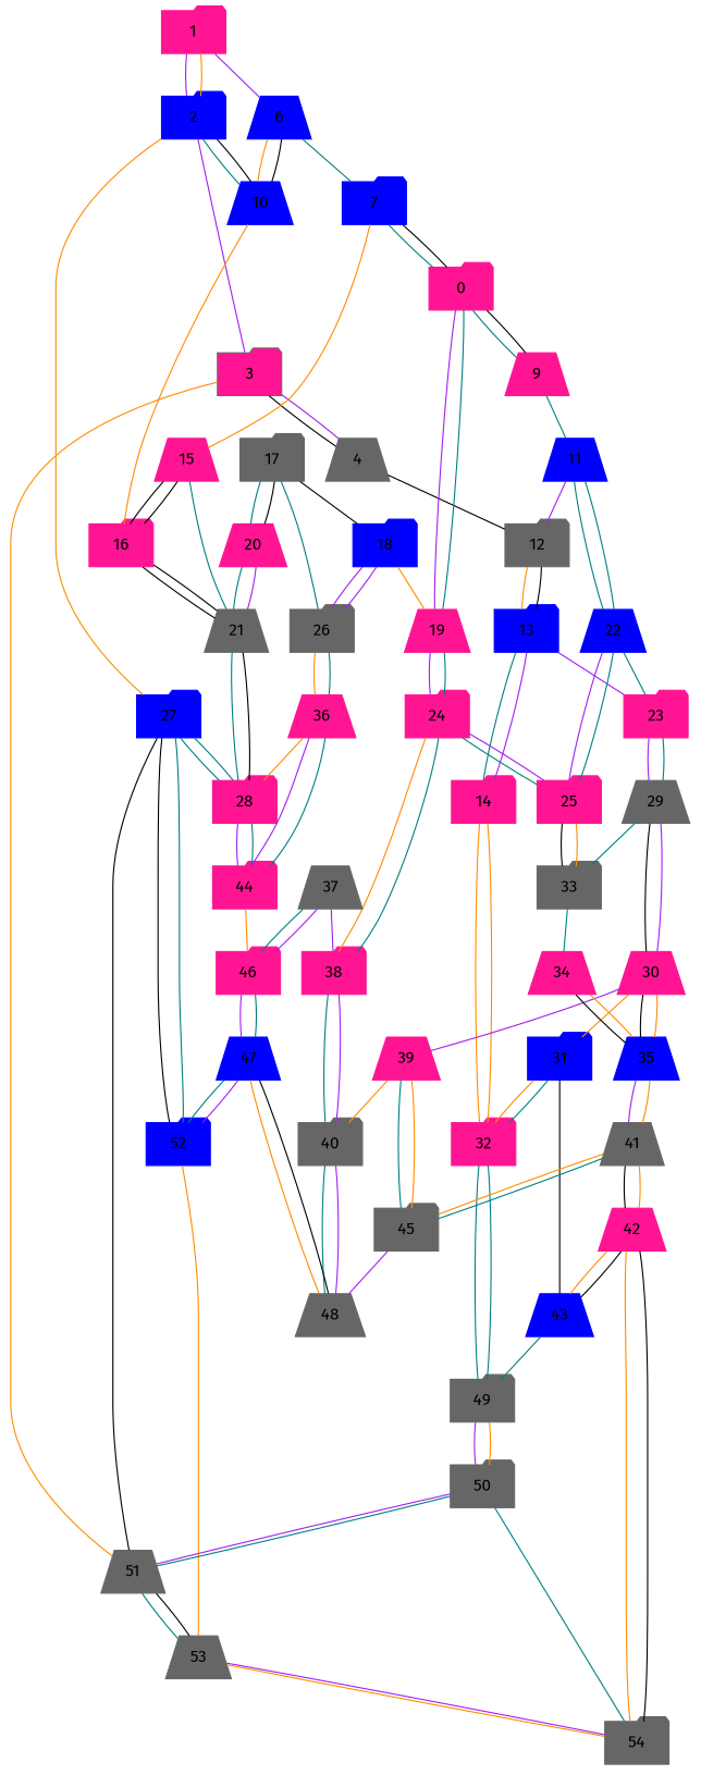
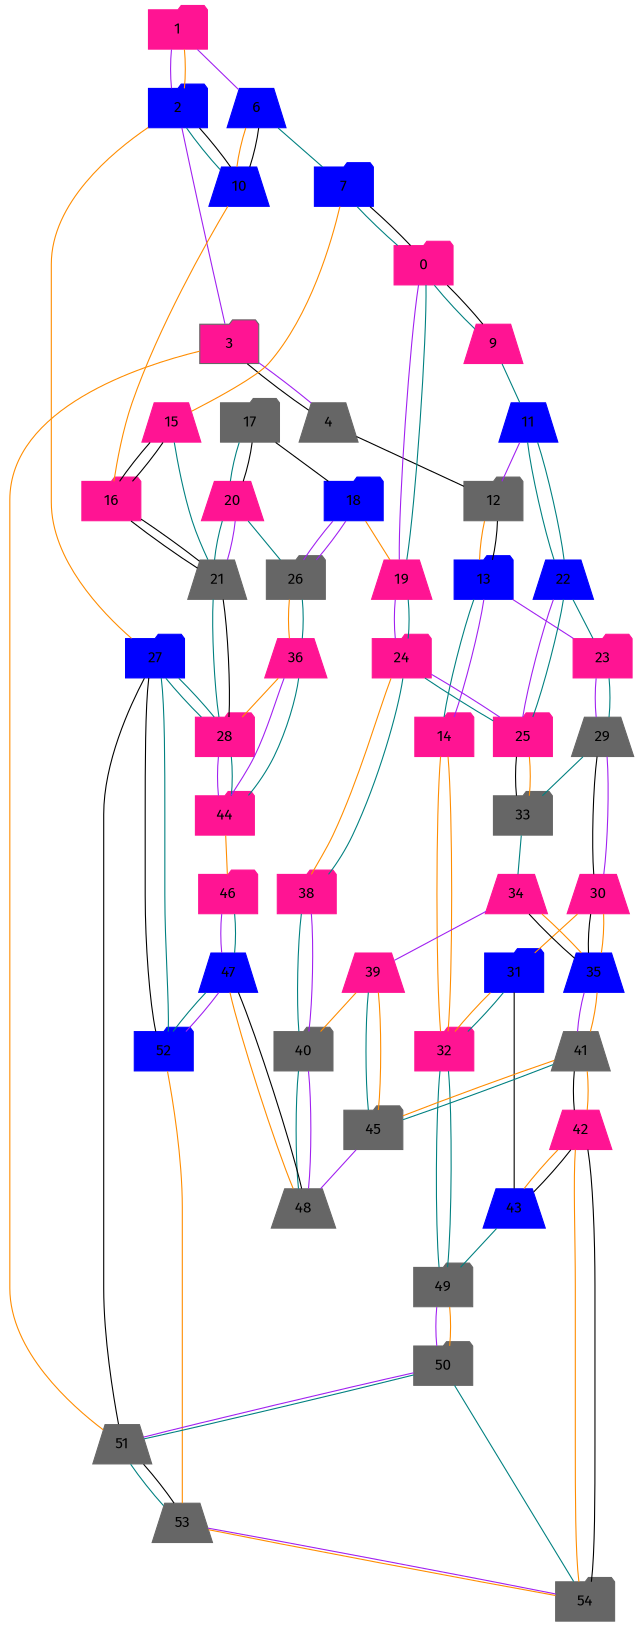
  graph {
    fontname="Fira Sans"
    node [color=deeppink fontname="Fira Sans" shape=folder style=filled]
    edge [color=teal fontname="Fira Sans"]
    2 [color=blue]
    1
    6 [color=blue shape=trapezium]
    3 [color=gray40 fillcolor=deeppink]
    10 [color=blue shape=trapezium]
    27 [color=blue]
    7 [color=blue]
    4 [color=gray40 shape=trapezium]
    51 [color=gray40 shape=trapezium]
    16
    28
    52 [color=blue]
    12 [color=gray40]
    14
    32
    53 [color=gray40 shape=trapezium]
    13 [color=blue]
    9 [shape=trapezium]
    11 [color=blue shape=trapezium]
    n20 [label=0]
    15 [shape=trapezium]
    19 [shape=trapezium]
    21 [color=gray40 shape=trapezium]
    24
    22 [color=blue shape=trapezium]
    23
    25
    29 [color=gray40 shape=trapezium]
    49 [color=gray40]
    17 [color=gray40]
    18 [color=blue]
    20 [shape=trapezium]
    26 [color=gray40]
    36 [shape=trapezium]
    38
    44
    33 [color=gray40]
    30 [shape=trapezium]
    40 [color=gray40]
    34 [shape=trapezium]
    46
    31 [color=blue]
    35 [color=blue shape=trapezium]
    43 [color=blue shape=trapezium]
    41 [color=gray40 shape=trapezium]
    50 [color=gray40]
    39 [shape=trapezium]
    45 [color=gray40]
    42 [shape=trapezium]
-   37 [color=gray40 shape=trapezium]
    47 [color=blue shape=trapezium]
    48 [color=gray40 shape=trapezium]
    54 [color=gray40]
    2 -- 3 [color=purple]
    2 -- 10
    2 -- 10 [color=black]
    2 -- 27 [color=darkorange]
    1 -- 2 [color=purple]
    1 -- 2 [color=darkorange]
    1 -- 6 [color=purple]
    6 -- 10 [color=darkorange]
    6 -- 10 [color=black]
    6 -- 7
    3 -- 4 [color=black]
    3 -- 4 [color=purple]
    3 -- 51 [color=darkorange]
    10 -- 16 [color=darkorange]
    27 -- 51 [color=black]
    27 -- 28
    27 -- 28
    27 -- 52 [color=black]
    27 -- 52
    7 -- n20
    7 -- n20 [color=black]
    7 -- 15 [color=darkorange]
    4 -- 12 [color=black]
    51 -- 53
    51 -- 53 [color=black]
    16 -- 21 [color=black]
    16 -- 21 [color=black]
    28 -- 44 [color=purple]
    28 -- 44
    52 -- 53 [color=darkorange]
    12 -- 13 [color=darkorange]
    12 -- 13 [color=black]
    14 -- 32 [color=darkorange]
    14 -- 32 [color=darkorange]
    32 -- 49
    32 -- 49
    53 -- 54 [color=darkorange]
    53 -- 54 [color=purple]
    13 -- 14
    13 -- 14 [color=purple]
    13 -- 23 [color=purple]
    9 -- 11
    11 -- 12 [color=purple]
    11 -- 22
    11 -- 22
    n20 -- 9
    n20 -- 9 [color=black]
    n20 -- 19 [color=purple]
    n20 -- 19
    15 -- 16 [color=black]
    15 -- 16 [color=black]
    15 -- 21
    19 -- 24 [color=purple]
    19 -- 24
    21 -- 28
    21 -- 28 [color=black]
    24 -- 25
    24 -- 25 [color=purple]
    24 -- 38 [color=darkorange]
    24 -- 38
    22 -- 23
    22 -- 25 [color=purple]
    22 -- 25
    23 -- 29 [color=purple]
    23 -- 29
    25 -- 33 [color=black]
    25 -- 33 [color=darkorange]
    29 -- 33
    29 -- 30 [color=black]
    29 -- 30 [color=purple]
    49 -- 50 [color=purple]
    49 -- 50 [color=darkorange]
    17 -- 18 [color=black]
    17 -- 20
    17 -- 20 [color=black]
    18 -- 19 [color=darkorange]
    18 -- 26 [color=purple]
    18 -- 26 [color=purple]
    20 -- 21
    20 -- 21 [color=purple]
-   17 -- 26
+   20 -- 26
    26 -- 36 [color=darkorange]
    26 -- 36
    36 -- 28 [color=darkorange]
    36 -- 44 [color=purple]
    36 -- 44
    38 -- 40
    38 -- 40 [color=purple]
    44 -- 46 [color=darkorange]
    33 -- 34
    30 -- 31 [color=darkorange]
    30 -- 35 [color=black]
    30 -- 35 [color=darkorange]
    40 -- 48
    40 -- 48 [color=purple]
    34 -- 35 [color=black]
    34 -- 35 [color=darkorange]
-   30 -- 39 [color=purple]
+   34 -- 39 [color=purple]
    46 -- 47 [color=purple]
    46 -- 47
    31 -- 32 [color=darkorange]
    31 -- 32
    31 -- 43 [color=black]
    35 -- 41 [color=purple]
    35 -- 41 [color=darkorange]
    43 -- 49
    41 -- 45 [color=darkorange]
    41 -- 45
    41 -- 42 [color=black]
    41 -- 42 [color=darkorange]
    50 -- 51 [color=purple]
    50 -- 51
    50 -- 54
    39 -- 40 [color=darkorange]
    39 -- 45
    39 -- 45 [color=darkorange]
    45 -- 48 [color=purple]
    42 -- 43 [color=darkorange]
    42 -- 43 [color=black]
    42 -- 54 [color=darkorange]
    42 -- 54 [color=black]
-   37 -- 38 [color=purple]
-   37 -- 46
-   37 -- 46 [color=purple]
    47 -- 52
    47 -- 52 [color=purple]
    47 -- 48 [color=darkorange]
    47 -- 48 [color=black]
  }
